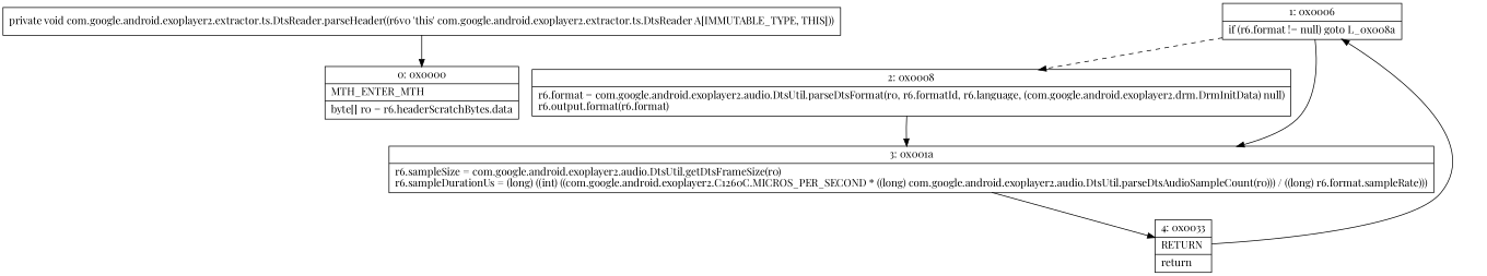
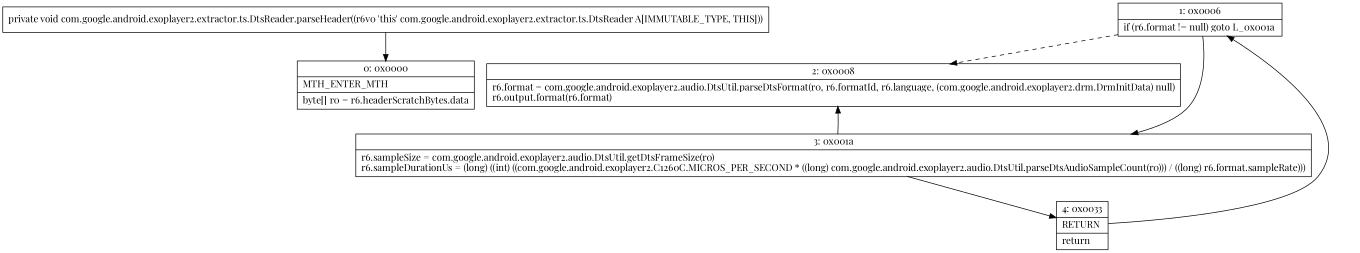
  digraph {
    fontname="Playfair Display"
    node [fontname="Playfair Display" shape=record]
    edge [fontname="Playfair Display"]
    n1 [label="{0\:\ 0x0000|MTH_ENTER_MTH\l|byte[] r0 = r6.headerScratchBytes.data\l}"]
-   n2 [label="{1\:\ 0x0006|if (r6.format != null) goto L_0x008a\l}"]
+   n2 [label="{1\:\ 0x0006|if (r6.format != null) goto L_0x001a\l}"]
    n3 [label="{2\:\ 0x0008|r6.format = com.google.android.exoplayer2.audio.DtsUtil.parseDtsFormat(r0, r6.formatId, r6.language, (com.google.android.exoplayer2.drm.DrmInitData) null)\lr6.output.format(r6.format)\l}"]
    n4 [label="{3\:\ 0x001a|r6.sampleSize = com.google.android.exoplayer2.audio.DtsUtil.getDtsFrameSize(r0)\lr6.sampleDurationUs = (long) ((int) ((com.google.android.exoplayer2.C1260C.MICROS_PER_SECOND * ((long) com.google.android.exoplayer2.audio.DtsUtil.parseDtsAudioSampleCount(r0))) \/ ((long) r6.format.sampleRate)))\l}"]
    n5 [label="{4\:\ 0x0033|RETURN\l|return\l}"]
    n6 [label="{private void com.google.android.exoplayer2.extractor.ts.DtsReader.parseHeader((r6v0 'this' com.google.android.exoplayer2.extractor.ts.DtsReader A[IMMUTABLE_TYPE, THIS])) }"]
    n2 -> n3 [style=dashed]
    n2 -> n4
-   n3 -> n4
+   n4 -> n3
    n4 -> n5
    n5 -> n2
    n6 -> n1
  }
